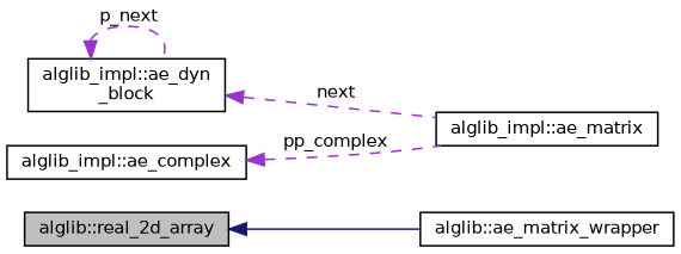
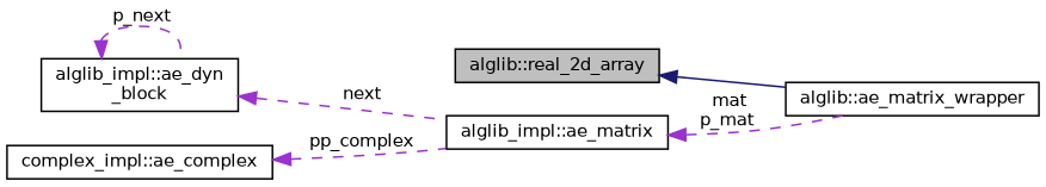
  digraph {
    rankdir=LR
    node [color=black fillcolor=white fontname=Helvetica fontsize=10 shape=record style=filled]
    edge [color=darkorchid3 dir=back fontname=Helvetica fontsize=10 labelfontname=Helvetica labelfontsize=10 style=dashed]
    n1 [fillcolor=grey75 fontcolor=black height=0.2 label="alglib::real_2d_array" width=0.4]
    n2 [height=0.2 label="alglib::ae_matrix_wrapper" width=0.4]
    n3 [height=0.2 label="alglib_impl::ae_matrix" width=0.4]
    n4 [height=0.2 label="alglib_impl::ae_dyn\l_block" width=0.4]
-   n5 [height=0.2 label="alglib_impl::ae_complex" width=0.4]
+   n5 [height=0.2 label="complex_impl::ae_complex" width=0.4]
    n1 -> n2 [color=midnightblue style=solid]
+   n3 -> n2 [label=" mat\np_mat"]
    n4 -> n3 [label=" next"]
    n4 -> n4 [label=" p_next"]
    n5 -> n3 [label=" pp_complex"]
  }
